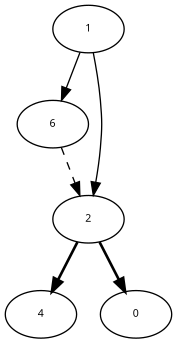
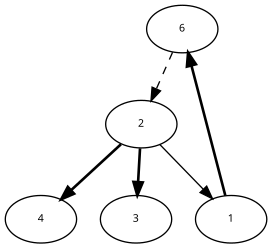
  digraph {
    fontname="Noto Sans"
    node [fontname="Noto Sans" fontsize=8]
    edge [fontname="Noto Sans" fontsize=8 style=bold]
    n1 [label=6]
    n2 [label=2]
    n3 [label=4]
    n4 [label=1]
-   n5 [label=0]
+   n5 [label=3]
    n1 -> n2 [style=dashed]
    n2 -> n3
    n2 -> n5
-   n4 -> n1 [style=solid]
-   n4 -> n2 [style=solid]
+   n4 -> n1
+   n2 -> n4 [style=solid]
  }
